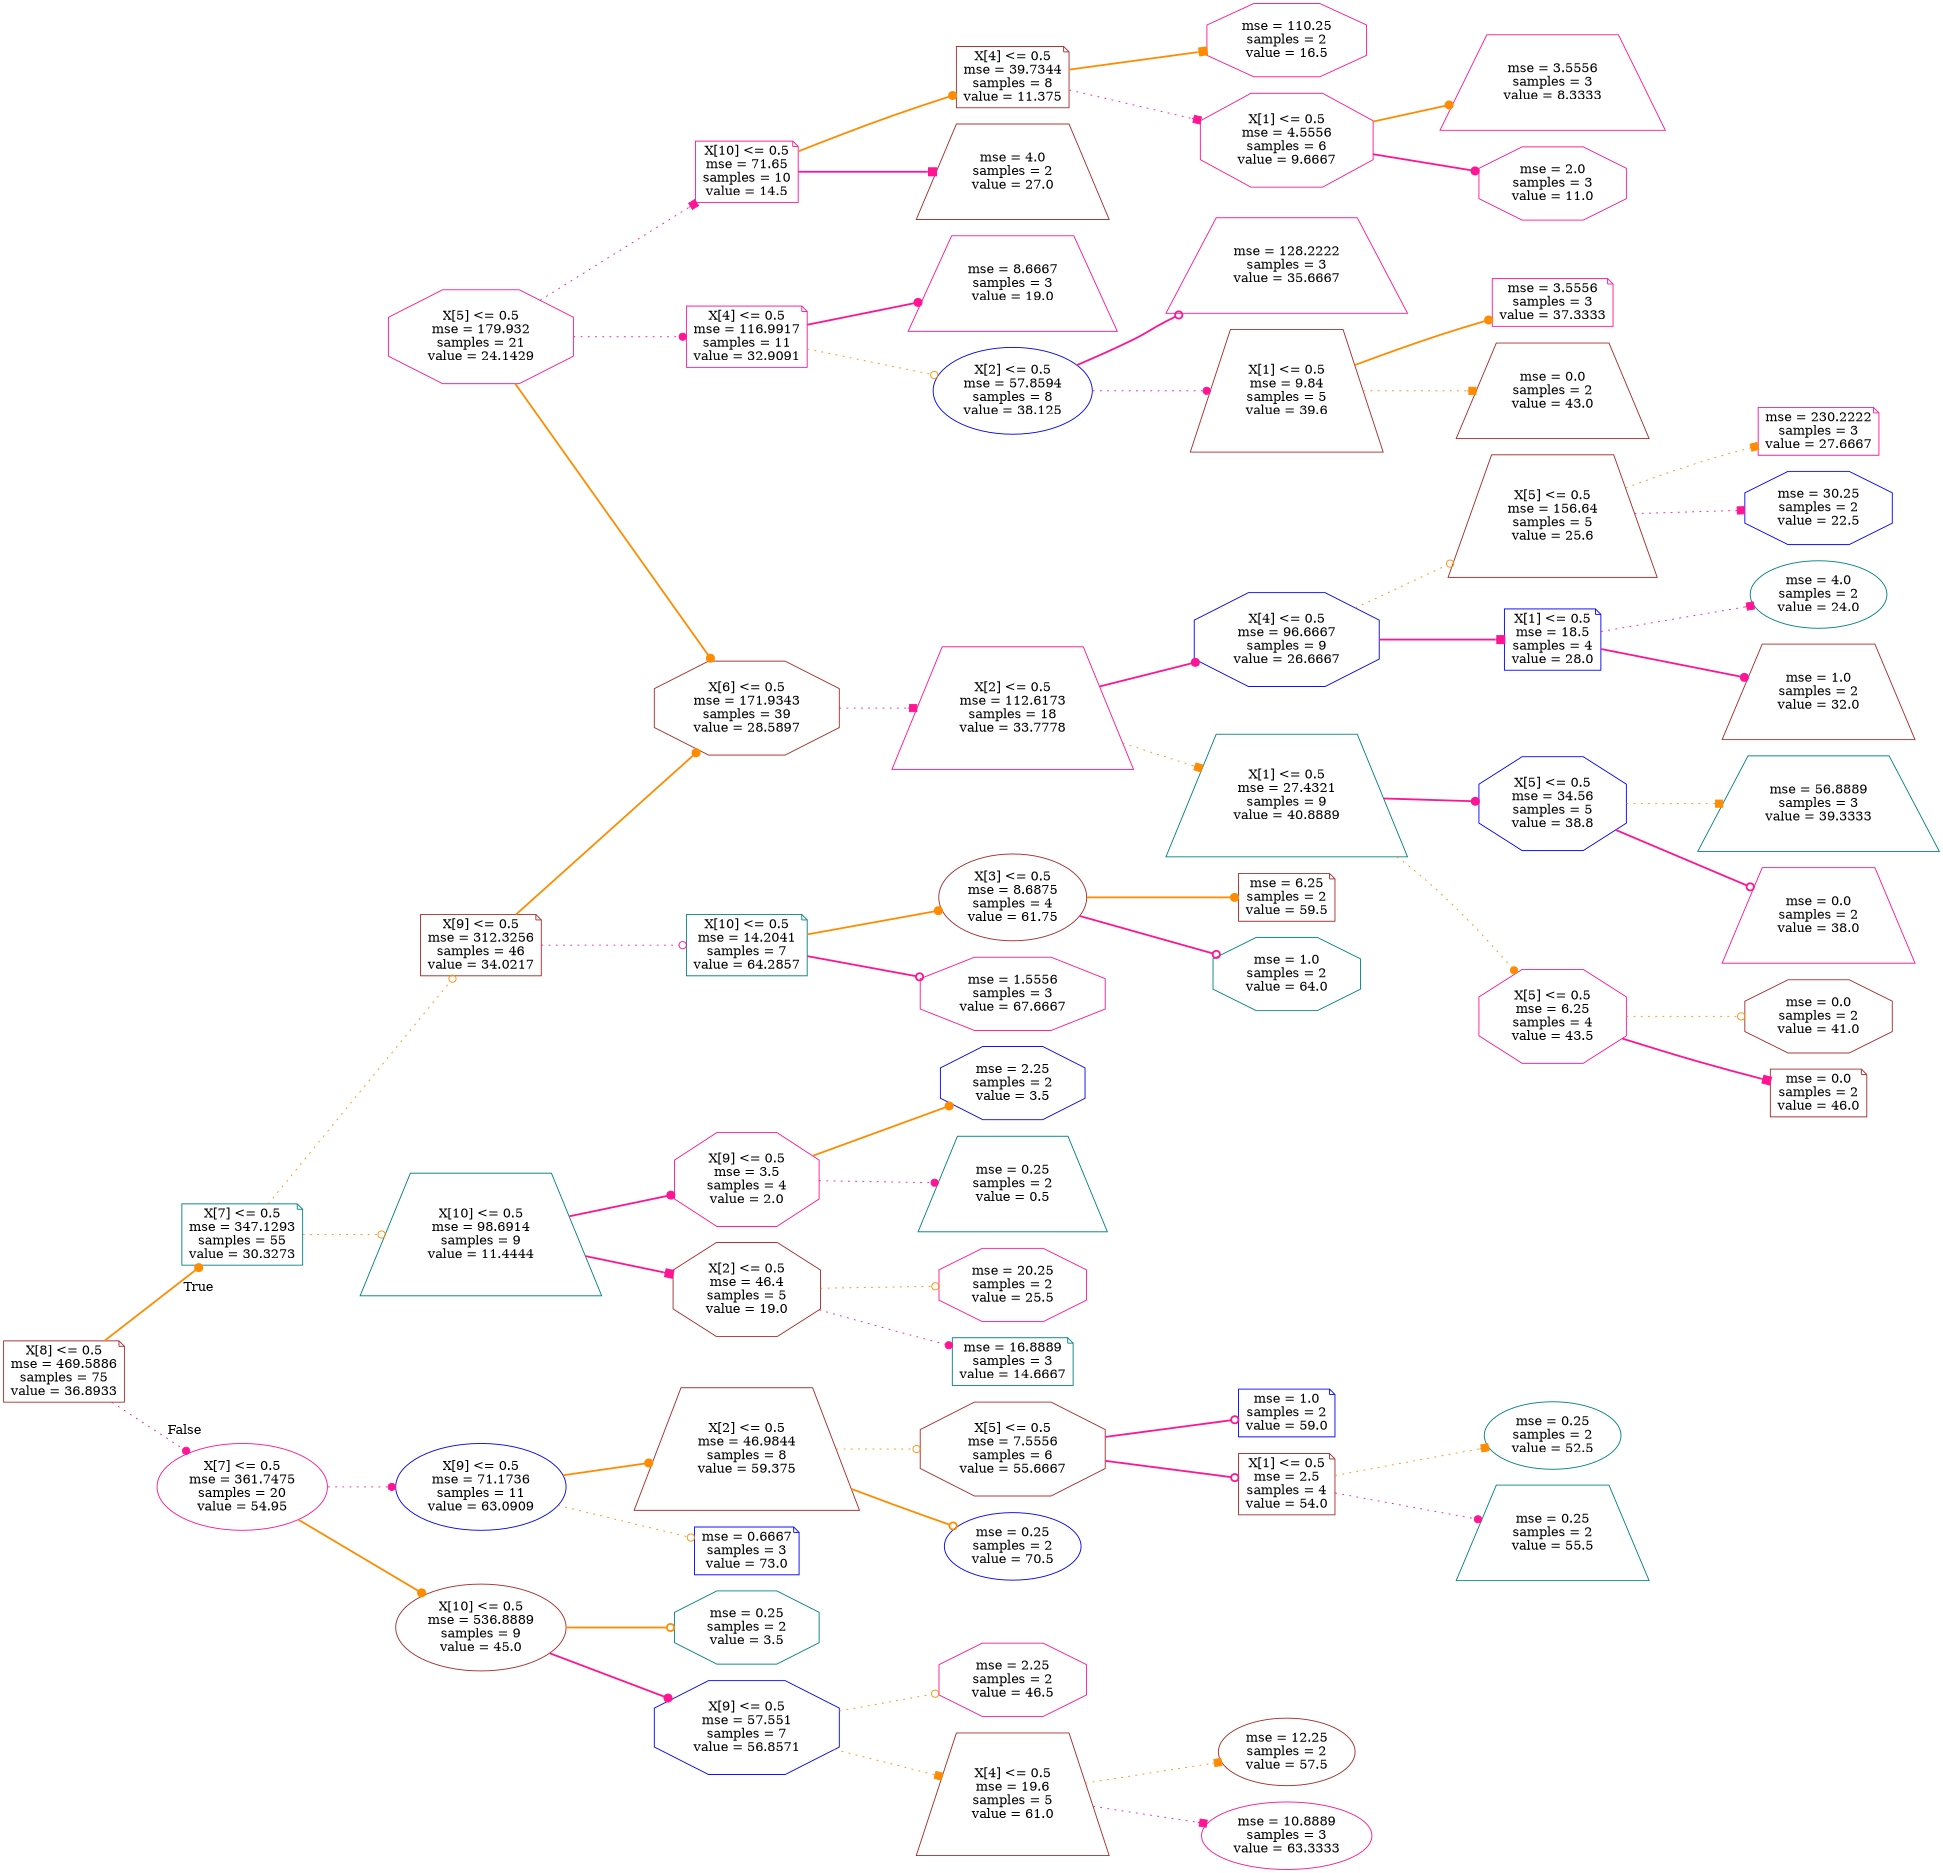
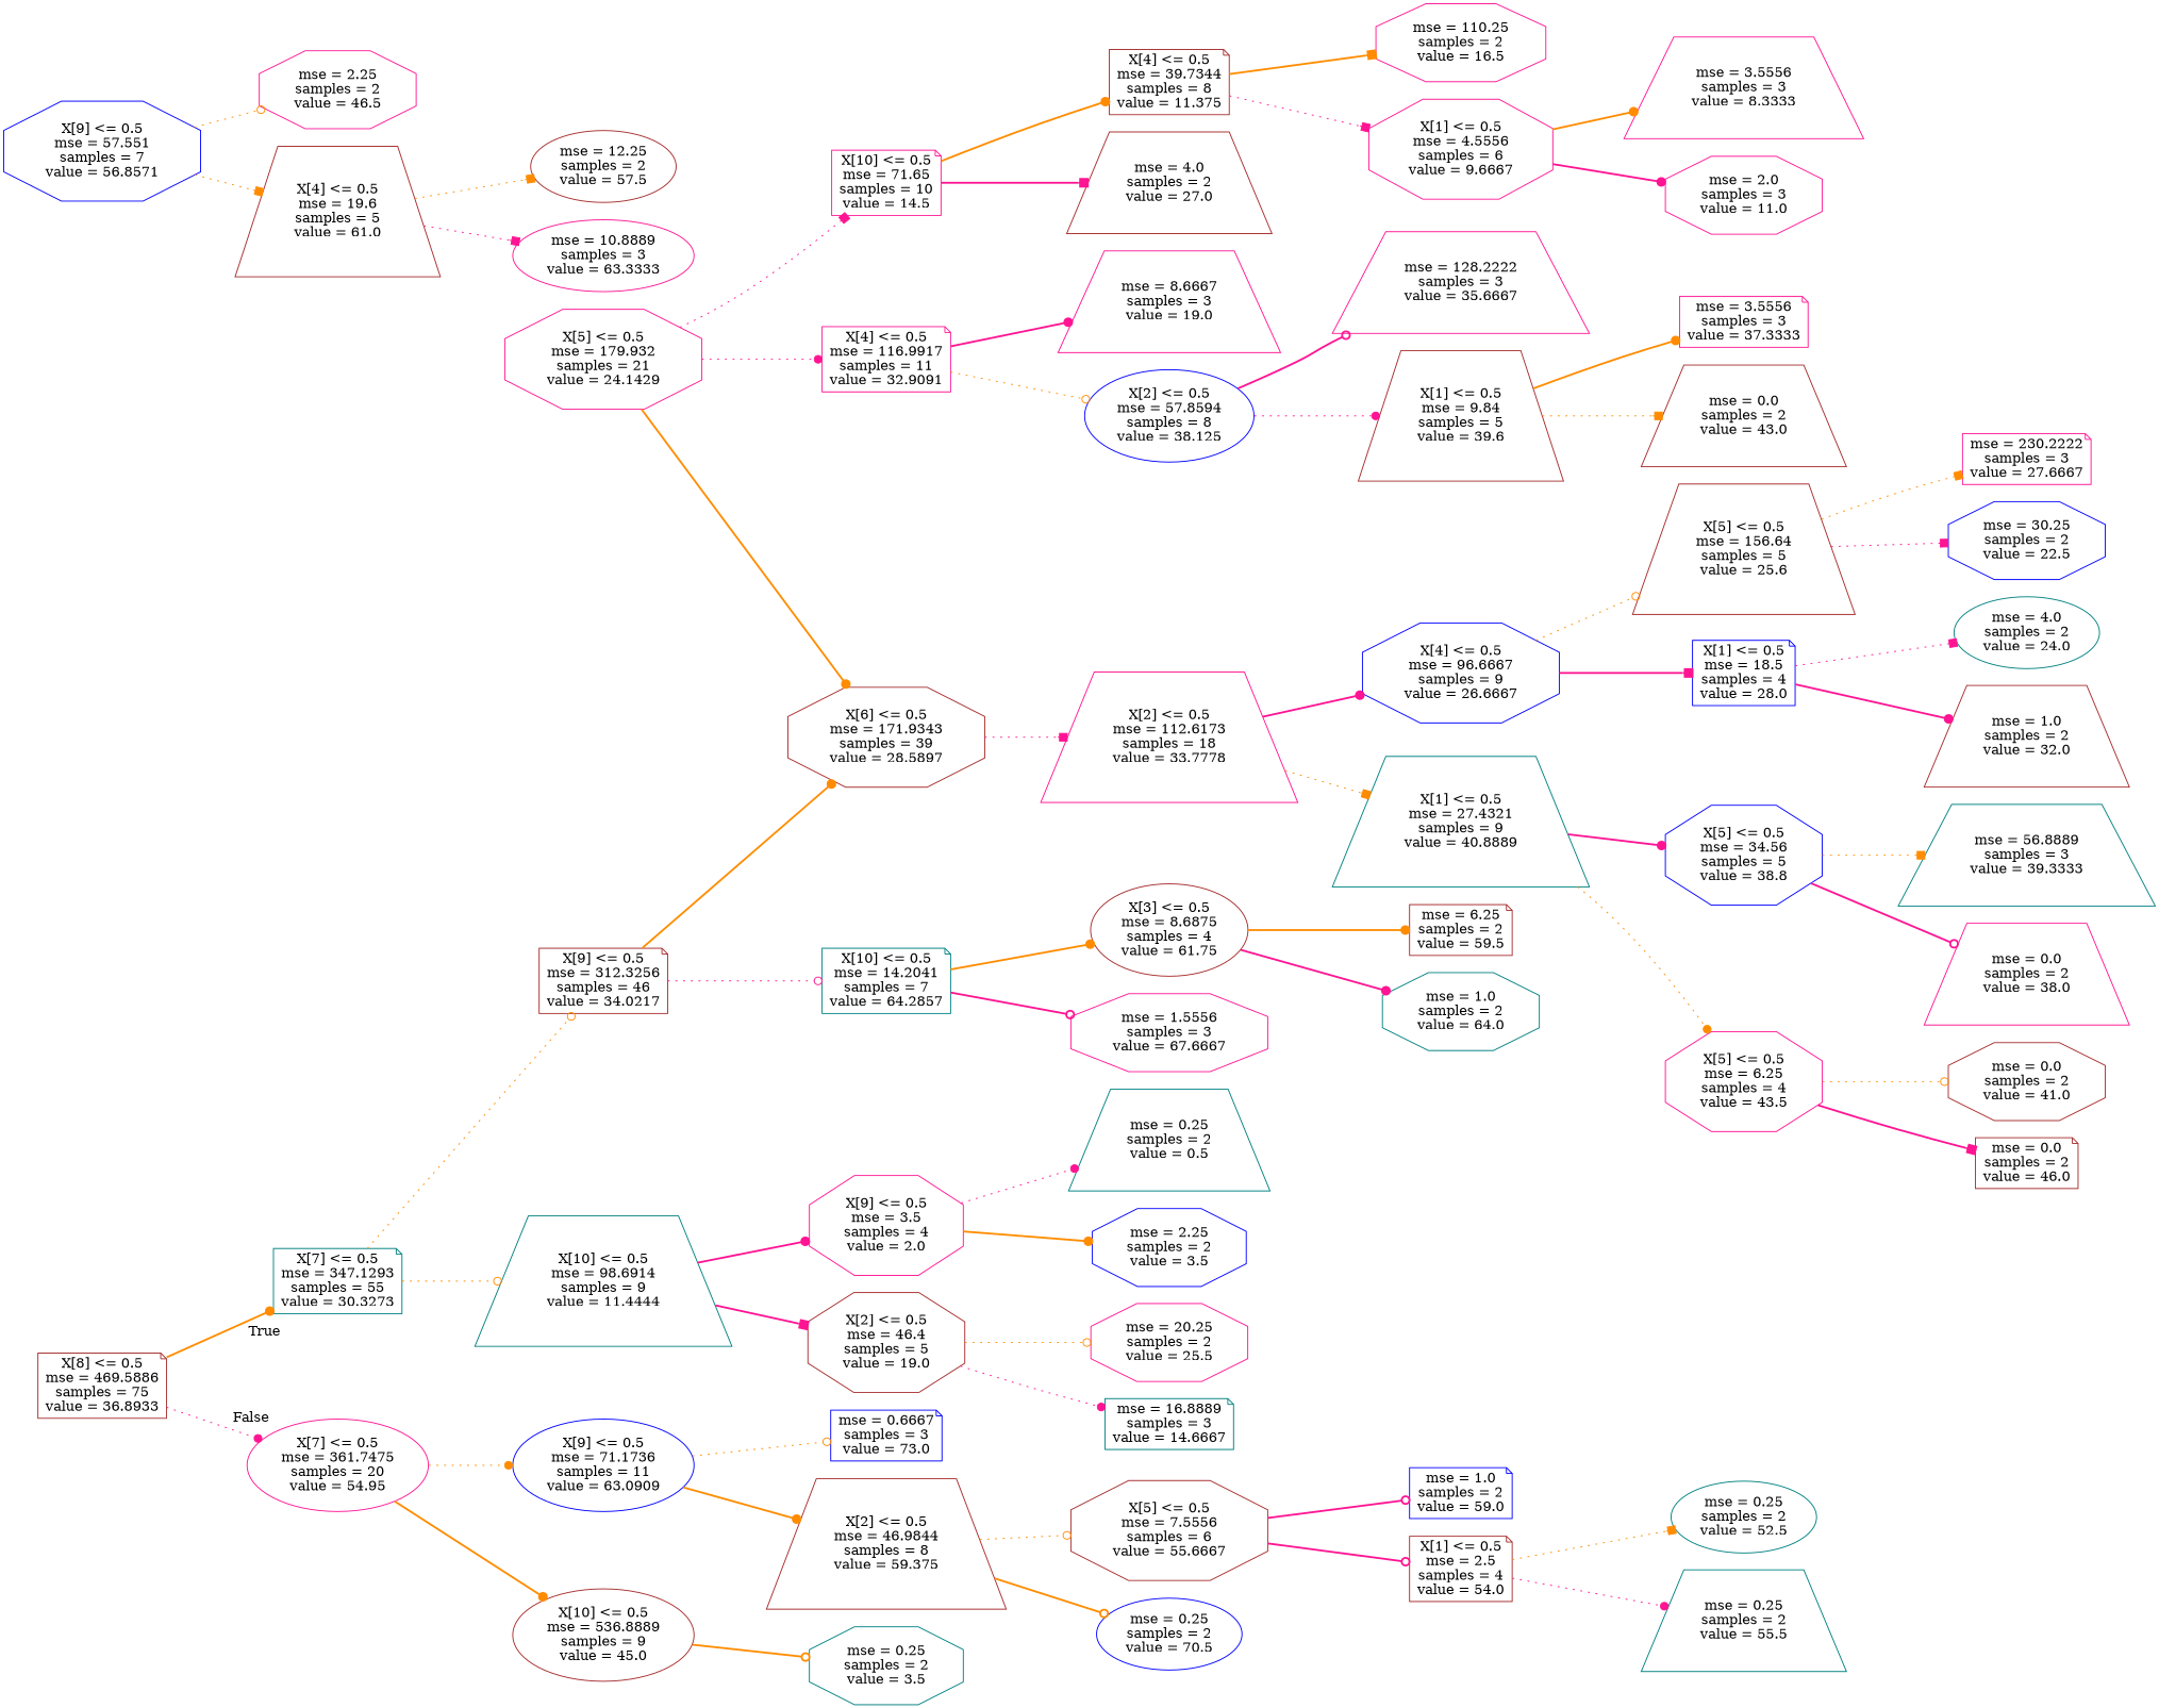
  digraph {
    rankdir=LR
    node [color=brown shape=octagon]
    edge [arrowhead=dot color=darkorange style=bold]
    n1 [label="X[8] <= 0.5\nmse = 469.5886\nsamples = 75\nvalue = 36.8933" shape=note]
    n2 [color=teal label="X[7] <= 0.5\nmse = 347.1293\nsamples = 55\nvalue = 30.3273" shape=note]
    n3 [color=deeppink label="X[7] <= 0.5\nmse = 361.7475\nsamples = 20\nvalue = 54.95" shape=ellipse]
    n4 [label="X[9] <= 0.5\nmse = 312.3256\nsamples = 46\nvalue = 34.0217" shape=note]
    n5 [color=teal label="X[10] <= 0.5\nmse = 98.6914\nsamples = 9\nvalue = 11.4444" shape=trapezium]
    n6 [color=blue label="X[9] <= 0.5\nmse = 71.1736\nsamples = 11\nvalue = 63.0909" shape=ellipse]
    n7 [label="X[10] <= 0.5\nmse = 536.8889\nsamples = 9\nvalue = 45.0" shape=ellipse]
    n8 [label="X[6] <= 0.5\nmse = 171.9343\nsamples = 39\nvalue = 28.5897"]
    n9 [color=teal label="X[10] <= 0.5\nmse = 14.2041\nsamples = 7\nvalue = 64.2857" shape=note]
    n10 [color=deeppink label="X[9] <= 0.5\nmse = 3.5\nsamples = 4\nvalue = 2.0"]
    n11 [label="X[2] <= 0.5\nmse = 46.4\nsamples = 5\nvalue = 19.0"]
    n12 [color=deeppink label="X[2] <= 0.5\nmse = 112.6173\nsamples = 18\nvalue = 33.7778" shape=trapezium]
    n13 [label="X[3] <= 0.5\nmse = 8.6875\nsamples = 4\nvalue = 61.75" shape=ellipse]
    n14 [color=deeppink label="mse = 1.5556\nsamples = 3\nvalue = 67.6667"]
    n15 [color=deeppink label="X[5] <= 0.5\nmse = 179.932\nsamples = 21\nvalue = 24.1429"]
    n16 [color=deeppink label="X[10] <= 0.5\nmse = 71.65\nsamples = 10\nvalue = 14.5" shape=note]
    n17 [color=deeppink label="X[4] <= 0.5\nmse = 116.9917\nsamples = 11\nvalue = 32.9091" shape=note]
    n18 [color=blue label="X[4] <= 0.5\nmse = 96.6667\nsamples = 9\nvalue = 26.6667"]
    n19 [color=teal label="X[1] <= 0.5\nmse = 27.4321\nsamples = 9\nvalue = 40.8889" shape=trapezium]
    n20 [label="X[4] <= 0.5\nmse = 39.7344\nsamples = 8\nvalue = 11.375" shape=note]
    n21 [label="mse = 4.0\nsamples = 2\nvalue = 27.0" shape=trapezium]
    n22 [color=deeppink label="mse = 8.6667\nsamples = 3\nvalue = 19.0" shape=trapezium]
    n23 [color=blue label="X[2] <= 0.5\nmse = 57.8594\nsamples = 8\nvalue = 38.125" shape=ellipse]
    n24 [color=deeppink label="mse = 110.25\nsamples = 2\nvalue = 16.5"]
    n25 [color=deeppink label="X[1] <= 0.5\nmse = 4.5556\nsamples = 6\nvalue = 9.6667"]
    n26 [color=deeppink label="mse = 3.5556\nsamples = 3\nvalue = 8.3333" shape=trapezium]
    n27 [color=deeppink label="mse = 2.0\nsamples = 3\nvalue = 11.0"]
    n28 [color=deeppink label="mse = 128.2222\nsamples = 3\nvalue = 35.6667" shape=trapezium]
    n29 [label="X[1] <= 0.5\nmse = 9.84\nsamples = 5\nvalue = 39.6" shape=trapezium]
    n30 [color=deeppink label="mse = 3.5556\nsamples = 3\nvalue = 37.3333" shape=note]
    n31 [label="mse = 0.0\nsamples = 2\nvalue = 43.0" shape=trapezium]
    n32 [label="X[5] <= 0.5\nmse = 156.64\nsamples = 5\nvalue = 25.6" shape=trapezium]
    n33 [color=blue label="X[1] <= 0.5\nmse = 18.5\nsamples = 4\nvalue = 28.0" shape=note]
    n34 [color=blue label="X[5] <= 0.5\nmse = 34.56\nsamples = 5\nvalue = 38.8"]
    n35 [color=deeppink label="X[5] <= 0.5\nmse = 6.25\nsamples = 4\nvalue = 43.5"]
    n36 [color=deeppink label="mse = 230.2222\nsamples = 3\nvalue = 27.6667" shape=note]
    n37 [color=blue label="mse = 30.25\nsamples = 2\nvalue = 22.5"]
    n38 [color=teal label="mse = 4.0\nsamples = 2\nvalue = 24.0" shape=ellipse]
    n39 [label="mse = 1.0\nsamples = 2\nvalue = 32.0" shape=trapezium]
    n40 [color=teal label="mse = 56.8889\nsamples = 3\nvalue = 39.3333" shape=trapezium]
    n41 [color=deeppink label="mse = 0.0\nsamples = 2\nvalue = 38.0" shape=trapezium]
    n42 [label="mse = 0.0\nsamples = 2\nvalue = 41.0"]
    n43 [label="mse = 0.0\nsamples = 2\nvalue = 46.0" shape=note]
    n44 [label="mse = 6.25\nsamples = 2\nvalue = 59.5" shape=note]
    n45 [color=teal label="mse = 1.0\nsamples = 2\nvalue = 64.0"]
    n46 [color=teal label="mse = 0.25\nsamples = 2\nvalue = 0.5" shape=trapezium]
    n47 [color=blue label="mse = 2.25\nsamples = 2\nvalue = 3.5"]
    n48 [color=teal label="mse = 16.8889\nsamples = 3\nvalue = 14.6667" shape=note]
    n49 [color=deeppink label="mse = 20.25\nsamples = 2\nvalue = 25.5"]
    n50 [label="X[2] <= 0.5\nmse = 46.9844\nsamples = 8\nvalue = 59.375" shape=trapezium]
    n51 [color=blue label="mse = 0.6667\nsamples = 3\nvalue = 73.0" shape=note]
    n52 [color=teal label="mse = 0.25\nsamples = 2\nvalue = 3.5"]
    n53 [color=blue label="X[9] <= 0.5\nmse = 57.551\nsamples = 7\nvalue = 56.8571"]
    n54 [label="X[5] <= 0.5\nmse = 7.5556\nsamples = 6\nvalue = 55.6667"]
    n55 [color=blue label="mse = 0.25\nsamples = 2\nvalue = 70.5" shape=ellipse]
    n56 [color=blue label="mse = 1.0\nsamples = 2\nvalue = 59.0" shape=note]
    n57 [label="X[1] <= 0.5\nmse = 2.5\nsamples = 4\nvalue = 54.0" shape=note]
    n58 [color=teal label="mse = 0.25\nsamples = 2\nvalue = 52.5" shape=ellipse]
    n59 [color=teal label="mse = 0.25\nsamples = 2\nvalue = 55.5" shape=trapezium]
    n60 [color=deeppink label="mse = 2.25\nsamples = 2\nvalue = 46.5"]
    n61 [label="X[4] <= 0.5\nmse = 19.6\nsamples = 5\nvalue = 61.0" shape=trapezium]
    n62 [label="mse = 12.25\nsamples = 2\nvalue = 57.5" shape=ellipse]
    n63 [color=deeppink label="mse = 10.8889\nsamples = 3\nvalue = 63.3333" shape=ellipse]
    n1 -> n2 [headlabel=True labelangle=45 labeldistance=2.5]
    n1 -> n3 [color=deeppink headlabel=False labelangle=-45 labeldistance=2.5 style=dotted]
    n2 -> n4 [arrowhead=odot style=dotted]
    n2 -> n5 [arrowhead=odot style=dotted]
-   n3 -> n6 [color=deeppink style=dotted]
+   n3 -> n6 [style=dotted]
    n3 -> n7
    n4 -> n8
    n4 -> n9 [arrowhead=odot color=deeppink style=dotted]
    n5 -> n10 [color=deeppink]
    n5 -> n11 [arrowhead=box color=deeppink]
    n6 -> n50
    n6 -> n51 [arrowhead=odot style=dotted]
    n7 -> n52 [arrowhead=odot]
-   n7 -> n53 [color=deeppink]
    n8 -> n12 [arrowhead=box color=deeppink style=dotted]
    n9 -> n13
    n9 -> n14 [arrowhead=odot color=deeppink]
    n10 -> n46 [color=deeppink style=dotted]
    n10 -> n47
    n11 -> n48 [color=deeppink style=dotted]
    n11 -> n49 [arrowhead=odot style=dotted]
    n12 -> n18 [color=deeppink]
    n12 -> n19 [arrowhead=box style=dotted]
    n13 -> n44
-   n13 -> n45 [arrowhead=odot color=deeppink]
+   n13 -> n45 [color=deeppink]
    n15 -> n8
    n15 -> n16 [arrowhead=box color=deeppink style=dotted]
    n15 -> n17 [color=deeppink style=dotted]
    n16 -> n20
    n16 -> n21 [arrowhead=box color=deeppink]
    n17 -> n22 [color=deeppink]
    n17 -> n23 [arrowhead=odot style=dotted]
    n18 -> n32 [arrowhead=odot style=dotted]
    n18 -> n33 [arrowhead=box color=deeppink]
    n19 -> n34 [color=deeppink]
    n19 -> n35 [style=dotted]
    n20 -> n24 [arrowhead=box]
    n20 -> n25 [arrowhead=box color=deeppink style=dotted]
    n23 -> n28 [arrowhead=odot color=deeppink]
    n23 -> n29 [color=deeppink style=dotted]
    n25 -> n26
    n25 -> n27 [color=deeppink]
    n29 -> n30
    n29 -> n31 [arrowhead=box style=dotted]
    n32 -> n36 [arrowhead=box style=dotted]
    n32 -> n37 [arrowhead=box color=deeppink style=dotted]
    n33 -> n38 [arrowhead=box color=deeppink style=dotted]
    n33 -> n39 [color=deeppink]
    n34 -> n40 [arrowhead=box style=dotted]
    n34 -> n41 [arrowhead=odot color=deeppink]
    n35 -> n42 [arrowhead=odot style=dotted]
    n35 -> n43 [arrowhead=box color=deeppink]
    n50 -> n54 [arrowhead=odot style=dotted]
    n50 -> n55 [arrowhead=odot]
    n53 -> n60 [arrowhead=odot style=dotted]
    n53 -> n61 [arrowhead=box style=dotted]
    n54 -> n56 [arrowhead=odot color=deeppink]
    n54 -> n57 [arrowhead=odot color=deeppink]
    n57 -> n58 [arrowhead=box style=dotted]
    n57 -> n59 [color=deeppink style=dotted]
    n61 -> n62 [arrowhead=box style=dotted]
    n61 -> n63 [arrowhead=box color=deeppink style=dotted]
  }
